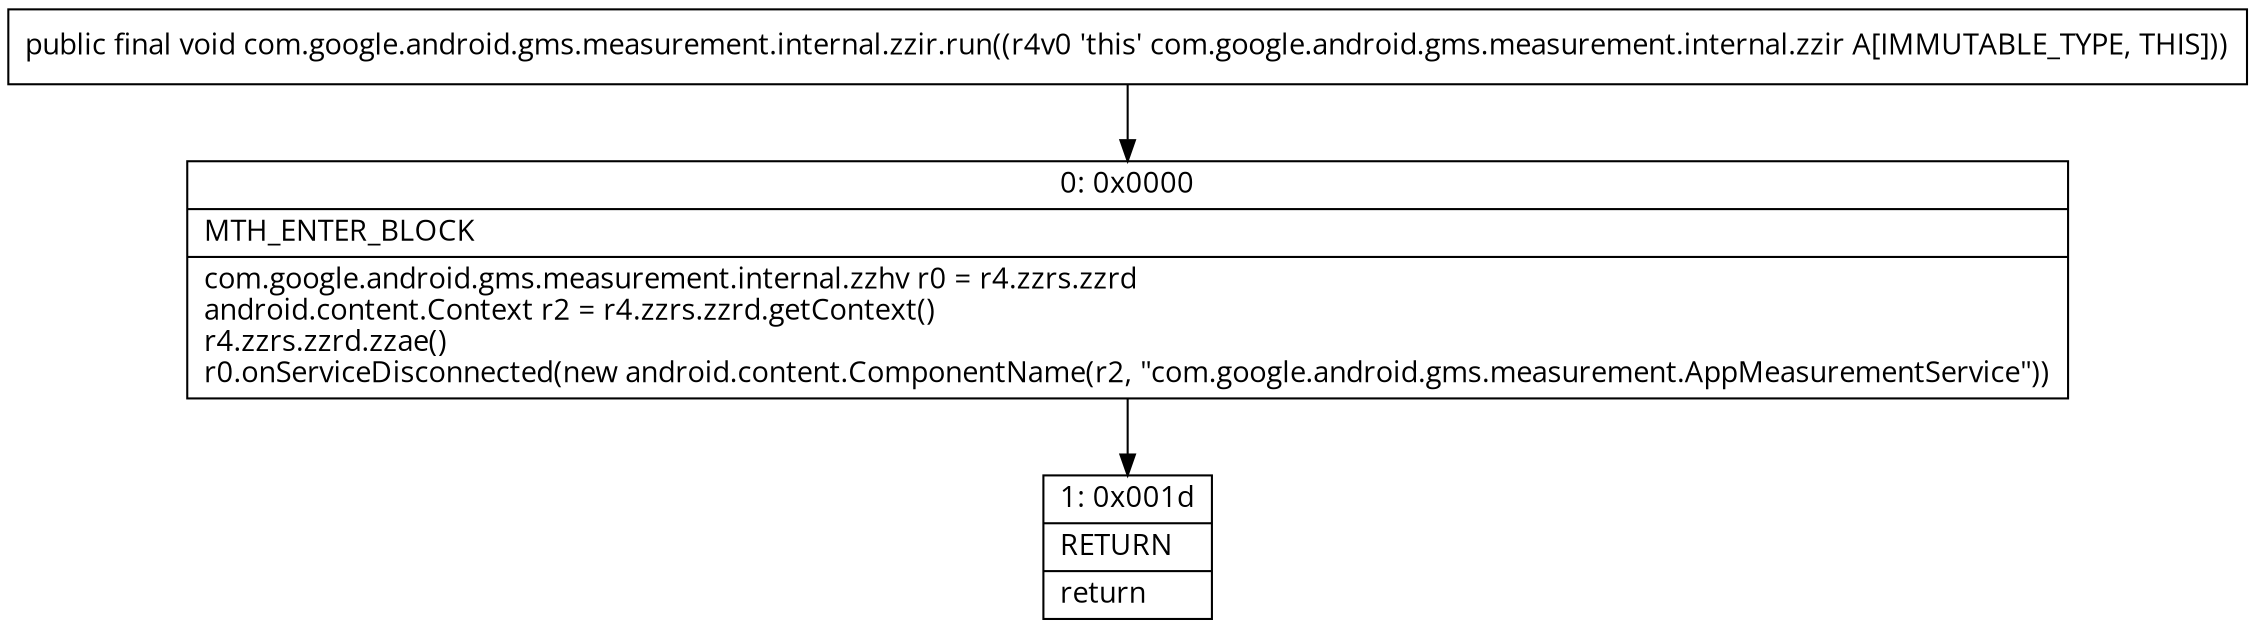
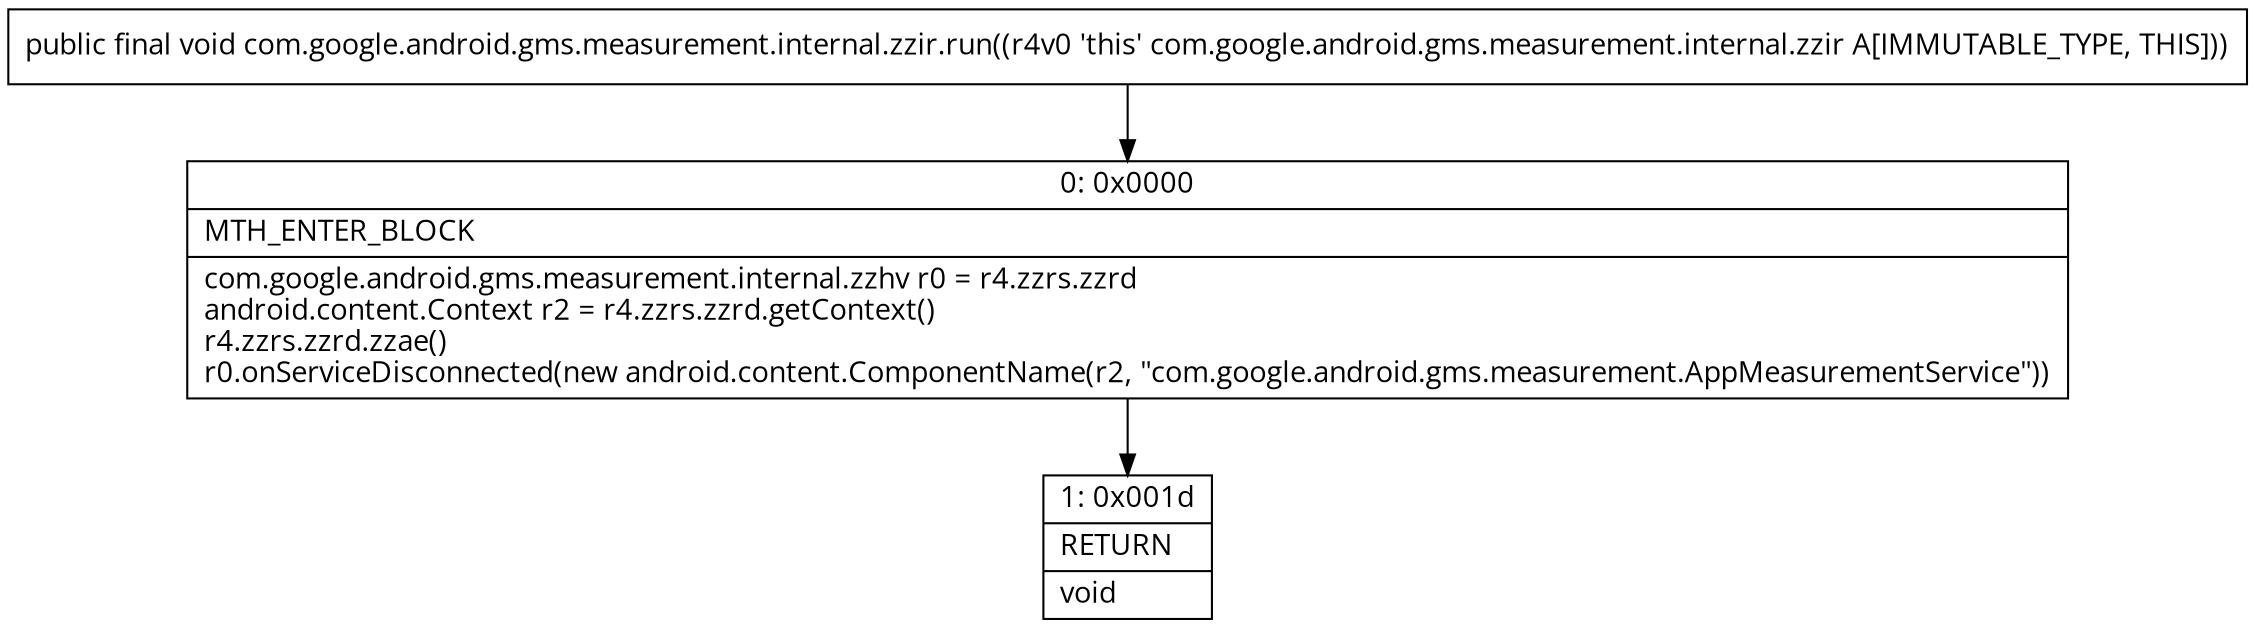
  digraph {
    fontname="Open Sans"
    node [shape=record fontname="Open Sans"]
    edge [fontname="Open Sans"]
    n1 [label="{0\:\ 0x0000|MTH_ENTER_BLOCK\l|com.google.android.gms.measurement.internal.zzhv r0 = r4.zzrs.zzrd\landroid.content.Context r2 = r4.zzrs.zzrd.getContext()\lr4.zzrs.zzrd.zzae()\lr0.onServiceDisconnected(new android.content.ComponentName(r2, \"com.google.android.gms.measurement.AppMeasurementService\"))\l}"]
-   n2 [label="{1\:\ 0x001d|RETURN\l|return\l}"]
+   n2 [label="{1\:\ 0x001d|RETURN\l|void\l}"]
    n3 [label="{public final void com.google.android.gms.measurement.internal.zzir.run((r4v0 'this' com.google.android.gms.measurement.internal.zzir A[IMMUTABLE_TYPE, THIS])) }"]
    n1 -> n2
    n3 -> n1
  }
